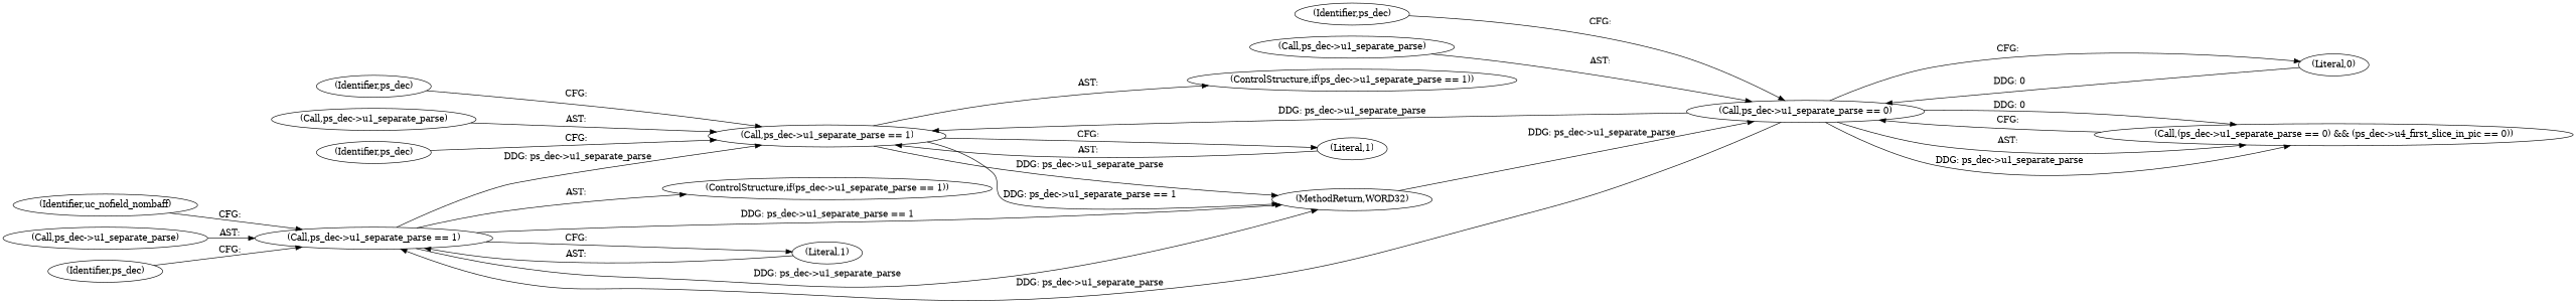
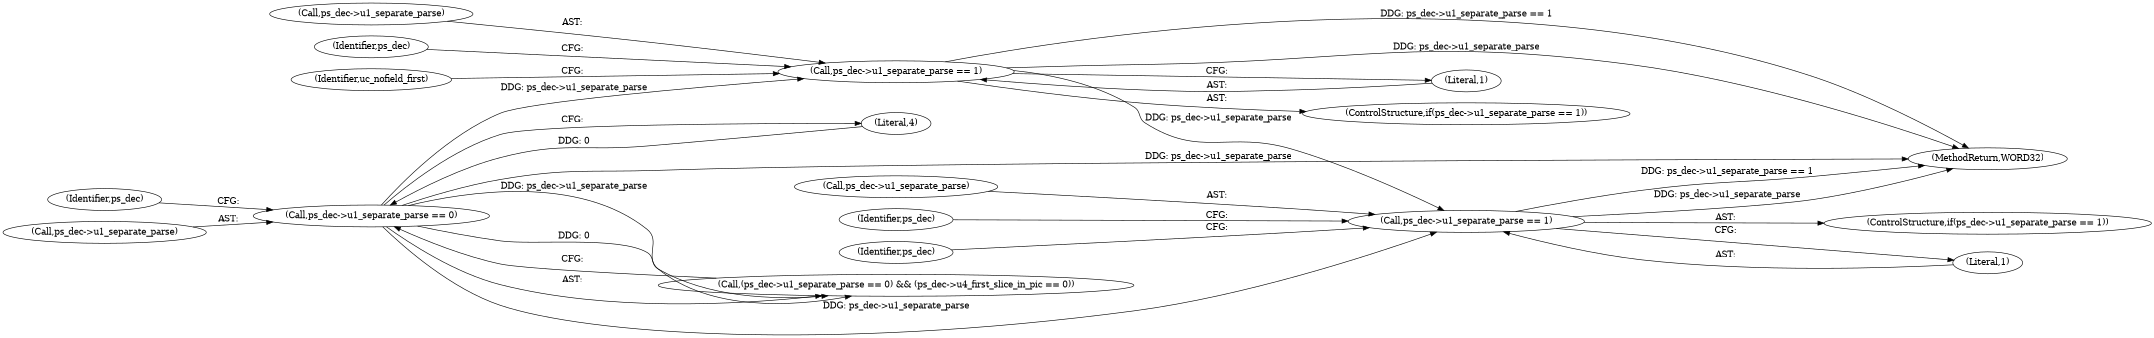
  digraph {
    rankdir=LR
    n1 [label="(Call,ps_dec->u1_separate_parse == 1)"]
    n2 [label="(Call,ps_dec->u1_separate_parse == 1)"]
    n3 [label="(MethodReturn,WORD32)"]
    n4 [label="(Literal,1)"]
    n5 [label="(ControlStructure,if(ps_dec->u1_separate_parse == 1))"]
    n6 [label="(Literal,1)"]
    n7 [label="(ControlStructure,if(ps_dec->u1_separate_parse == 1))"]
    n8 [label="(Call,ps_dec->u1_separate_parse == 0)"]
-   n9 [label="(Literal,0)"]
+   n9 [label="(Literal,4)"]
    n10 [label="(Call,(ps_dec->u1_separate_parse == 0) && (ps_dec->u4_first_slice_in_pic == 0))"]
    n11 [label="(Call,ps_dec->u1_separate_parse)"]
-   n12 [label="(Identifier,uc_nofield_nombaff)"]
+   n12 [label="(Identifier,uc_nofield_first)"]
    n13 [label="(Identifier,ps_dec)"]
    n14 [label="(Identifier,ps_dec)"]
    n15 [label="(Identifier,ps_dec)"]
    n16 [label="(Call,ps_dec->u1_separate_parse)"]
    n17 [label="(Call,ps_dec->u1_separate_parse)"]
    n18 [label="(Identifier,ps_dec)"]
    n1 -> n2 [label="DDG: ps_dec->u1_separate_parse"]
    n1 -> n3 [label="DDG: ps_dec->u1_separate_parse"]
    n1 -> n3 [label="DDG: ps_dec->u1_separate_parse == 1"]
    n1 -> n4 [label="CFG: "]
    n1 -> n5 [label="AST: "]
    n2 -> n3 [label="DDG: ps_dec->u1_separate_parse"]
    n2 -> n3 [label="DDG: ps_dec->u1_separate_parse == 1"]
    n2 -> n6 [label="CFG: "]
    n2 -> n7 [label="AST: "]
    n4 -> n1 [label="AST: "]
    n6 -> n2 [label="AST: "]
    n8 -> n1 [label="DDG: ps_dec->u1_separate_parse"]
    n8 -> n2 [label="DDG: ps_dec->u1_separate_parse"]
-   n3 -> n8 [label="DDG: ps_dec->u1_separate_parse"]
+   n8 -> n3 [label="DDG: ps_dec->u1_separate_parse"]
    n8 -> n9 [label="CFG: "]
    n8 -> n10 [label="AST: "]
    n8 -> n10 [label="DDG: ps_dec->u1_separate_parse"]
    n8 -> n10 [label="DDG: 0"]
    n9 -> n8 [label="DDG: 0"]
    n10 -> n8 [label="CFG: "]
    n11 -> n2 [label="AST: "]
    n12 -> n1 [label="CFG: "]
    n13 -> n2 [label="CFG: "]
    n14 -> n2 [label="CFG: "]
    n15 -> n8 [label="CFG: "]
    n16 -> n1 [label="AST: "]
    n17 -> n8 [label="AST: "]
    n18 -> n1 [label="CFG: "]
  }
